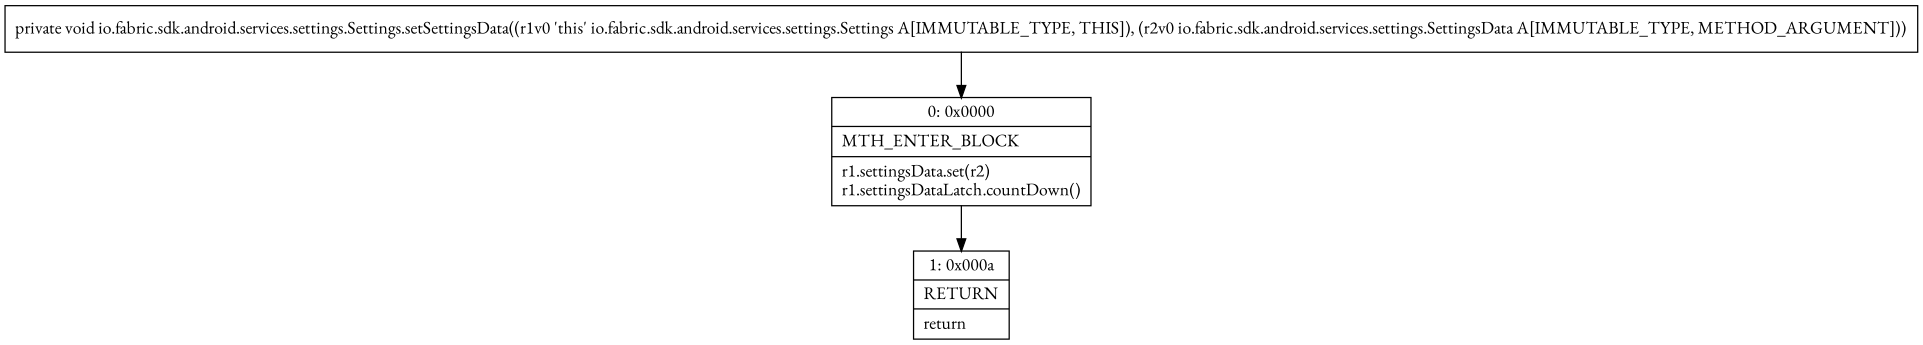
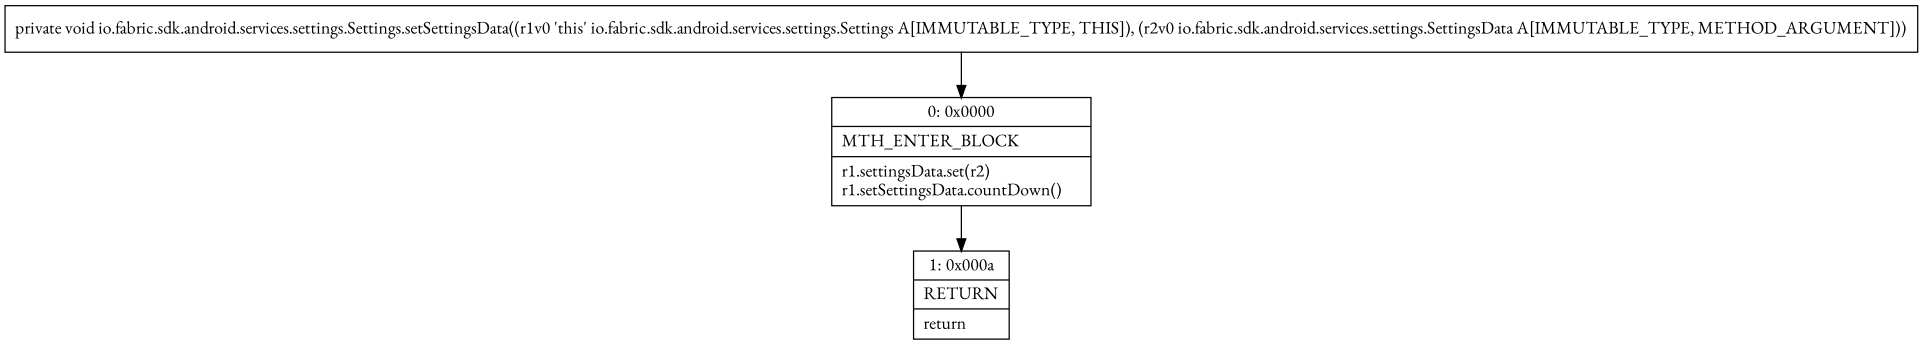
  digraph {
    fontname="EB Garamond"
    node [shape=record fontname="EB Garamond"]
    edge [fontname="EB Garamond"]
-   n1 [label="{0\:\ 0x0000|MTH_ENTER_BLOCK\l|r1.settingsData.set(r2)\lr1.settingsDataLatch.countDown()\l}"]
+   n1 [label="{0\:\ 0x0000|MTH_ENTER_BLOCK\l|r1.settingsData.set(r2)\lr1.setSettingsData.countDown()\l}"]
    n2 [label="{1\:\ 0x000a|RETURN\l|return\l}"]
    n3 [label="{private void io.fabric.sdk.android.services.settings.Settings.setSettingsData((r1v0 'this' io.fabric.sdk.android.services.settings.Settings A[IMMUTABLE_TYPE, THIS]), (r2v0 io.fabric.sdk.android.services.settings.SettingsData A[IMMUTABLE_TYPE, METHOD_ARGUMENT])) }"]
    n1 -> n2
    n3 -> n1
  }
